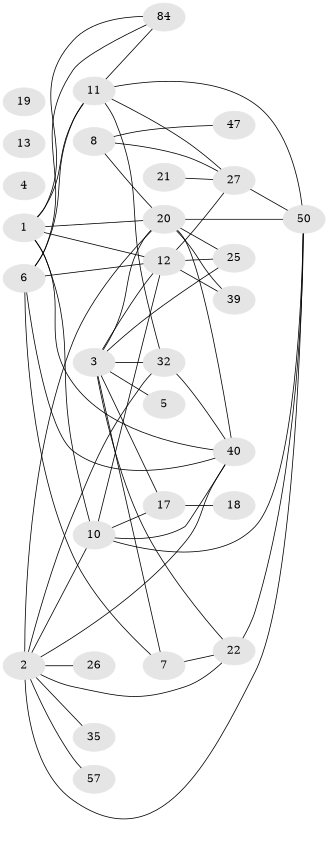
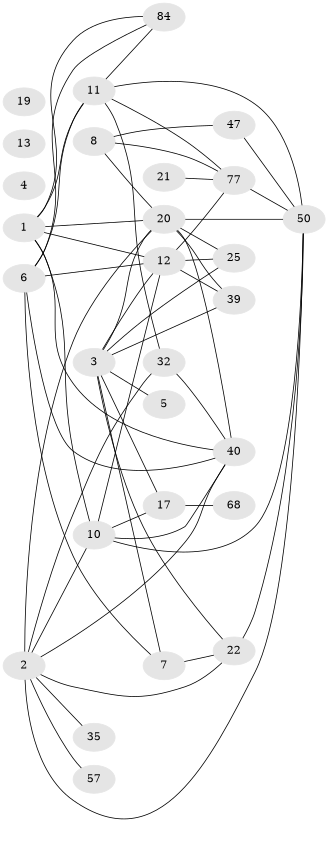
  graph {
    rankdir=LR
    node [color=gray90 style=filled]
    1 [super="+43+55"]
    10 [super="+59+37"]
    11 [super="+45"]
    12 [super="+58+38"]
    20 [super="+24+28+23+46"]
    n6 [label=84]
    40 [super="+49"]
    50 [super="+52+53"]
    17 [super="+61"]
    32 [super="+42"]
-   27 [super="+41"]
+   27 [super="+41" label=77]
    25
    39
    2 [super="+9+33"]
    22 [super="+36"]
-   26
    35
    57
    3 [super="+15"]
    5
    7 [super="+14"]
-   18
+   18 [label=68]
    4
    6
    8 [super="+29"]
    47
    13
    19
    21
    1 -- 10
    1 -- 11
    1 -- 12
    1 -- 20
    1 -- n6
    1 -- 40
    10 -- 12
    10 -- 40
    10 -- 50
    10 -- 17
    11 -- n6
    11 -- 50
    11 -- 32
    11 -- 27
    12 -- 27
    12 -- 25
    12 -- 39
    20 -- 40
    20 -- 50
    20 -- 25
    20 -- 39
    17 -- 18
    32 -- 40
    27 -- 50 [weight=2]
    2 -- 10
    2 -- 20
    2 -- 40
    2 -- 50 [weight=2]
    2 -- 32 [weight=2]
    2 -- 22
-   2 -- 26
    2 -- 35
    2 -- 57
    22 -- 50
    3 -- 12
    3 -- 20
    3 -- 17
-   3 -- 32
+   3 -- 39
    3 -- 25
    3 -- 22
    3 -- 5
    3 -- 7
    7 -- 22
    6 -- 11
    6 -- 12
    6 -- n6
    6 -- 40
    6 -- 7
    8 -- 20
    8 -- 27
    8 -- 47
+   47 -- 50
    21 -- 27
  }
